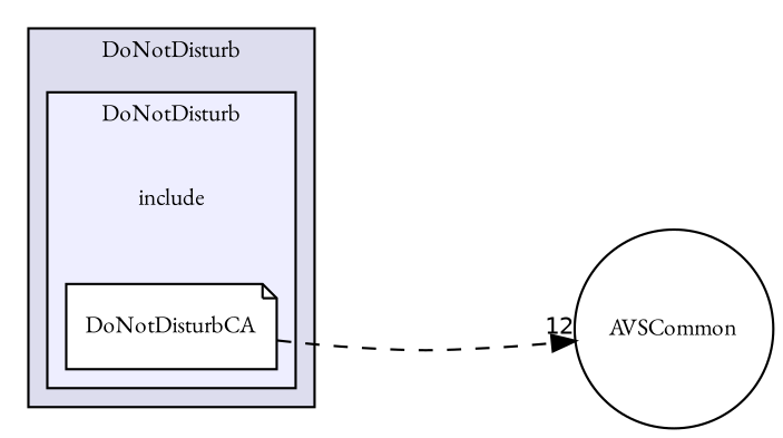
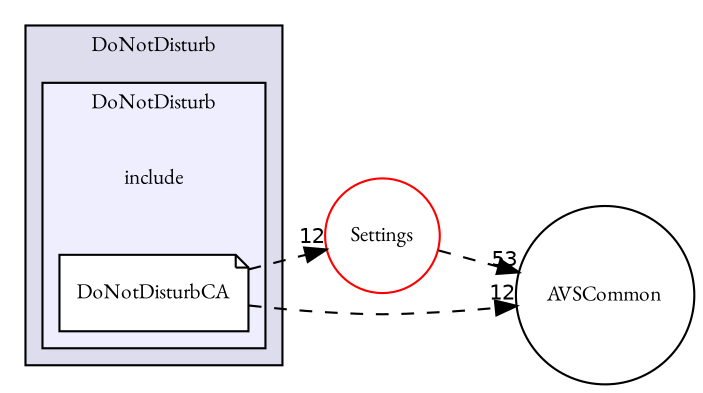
  digraph {
    compound=true
    fontname="EB Garamond"
    rankdir=LR
    node [fontname="EB Garamond" fontsize=10 shape=circle color=black fillcolor=white style=filled]
    edge [fontname="EB Garamond" headlabel=12 labeldistance=1.5 labelfontname=Helvetica labelfontsize=10 style=dashed]
    n1 [label=include shape=plaintext color="" fillcolor="" style=""]
    n2 [label=DoNotDisturbCA shape=note]
+   n3 [color=red label=Settings]
    n4 [label=AVSCommon]
    subgraph cluster_1 {
      bgcolor="#ddddee"
      fontsize=10
      label=DoNotDisturb
      pencolor=black
      subgraph cluster_2 {
        bgcolor="#eeeeff"
        fontsize=10
        label=DoNotDisturb
        pencolor=black
        n1
        n2
      }
    }
+   n2 -> n3
    n2 -> n4
+   n3 -> n4 [headlabel=53]
  }
